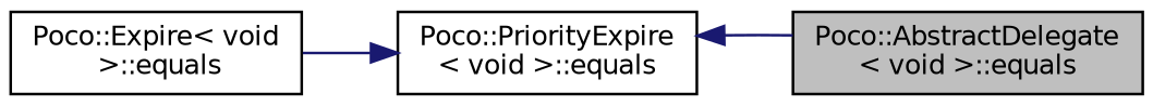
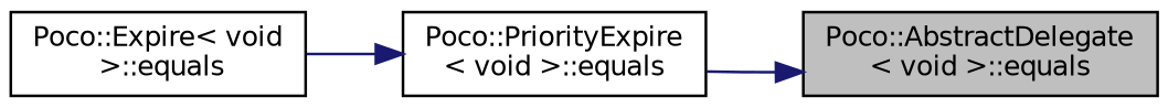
  digraph {
    rankdir=RL
    node [color=black fillcolor=white fontname=Helvetica fontsize=10 shape=record style=filled]
    edge [color=midnightblue dir=back fontname=Helvetica fontsize=10 labelfontname=Helvetica labelfontsize=10 style=solid]
    n1 [fillcolor=grey75 fontcolor=black height=0.2 label="Poco::AbstractDelegate\l\< void \>::equals" width=0.4]
    n2 [height=0.2 label="Poco::PriorityExpire\l\< void \>::equals" width=0.4]
    n3 [height=0.2 label="Poco::Expire\< void\l \>::equals" width=0.4]
-   n2 -> n1
+   n1 -> n2
    n2 -> n3
  }
